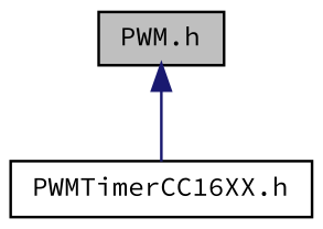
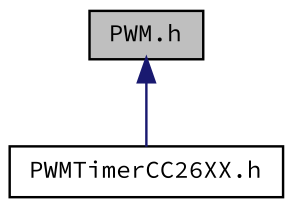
  digraph {
    fontname="Source Code Pro"
    node [color=black fontname="Source Code Pro" fontsize=10 shape=record style=filled]
    n1 [fillcolor=grey75 fontcolor=black height=0.2 label="PWM.h" width=0.4]
-   n2 [fillcolor=white height=0.2 label="PWMTimerCC16XX.h" width=0.4]
+   n2 [fillcolor=white height=0.2 label="PWMTimerCC26XX.h" width=0.4]
    n1 -> n2 [color=midnightblue dir=back fontname="Source Code Pro" fontsize=10 labelfontname=Helvetica labelfontsize=10 style=solid]
  }
